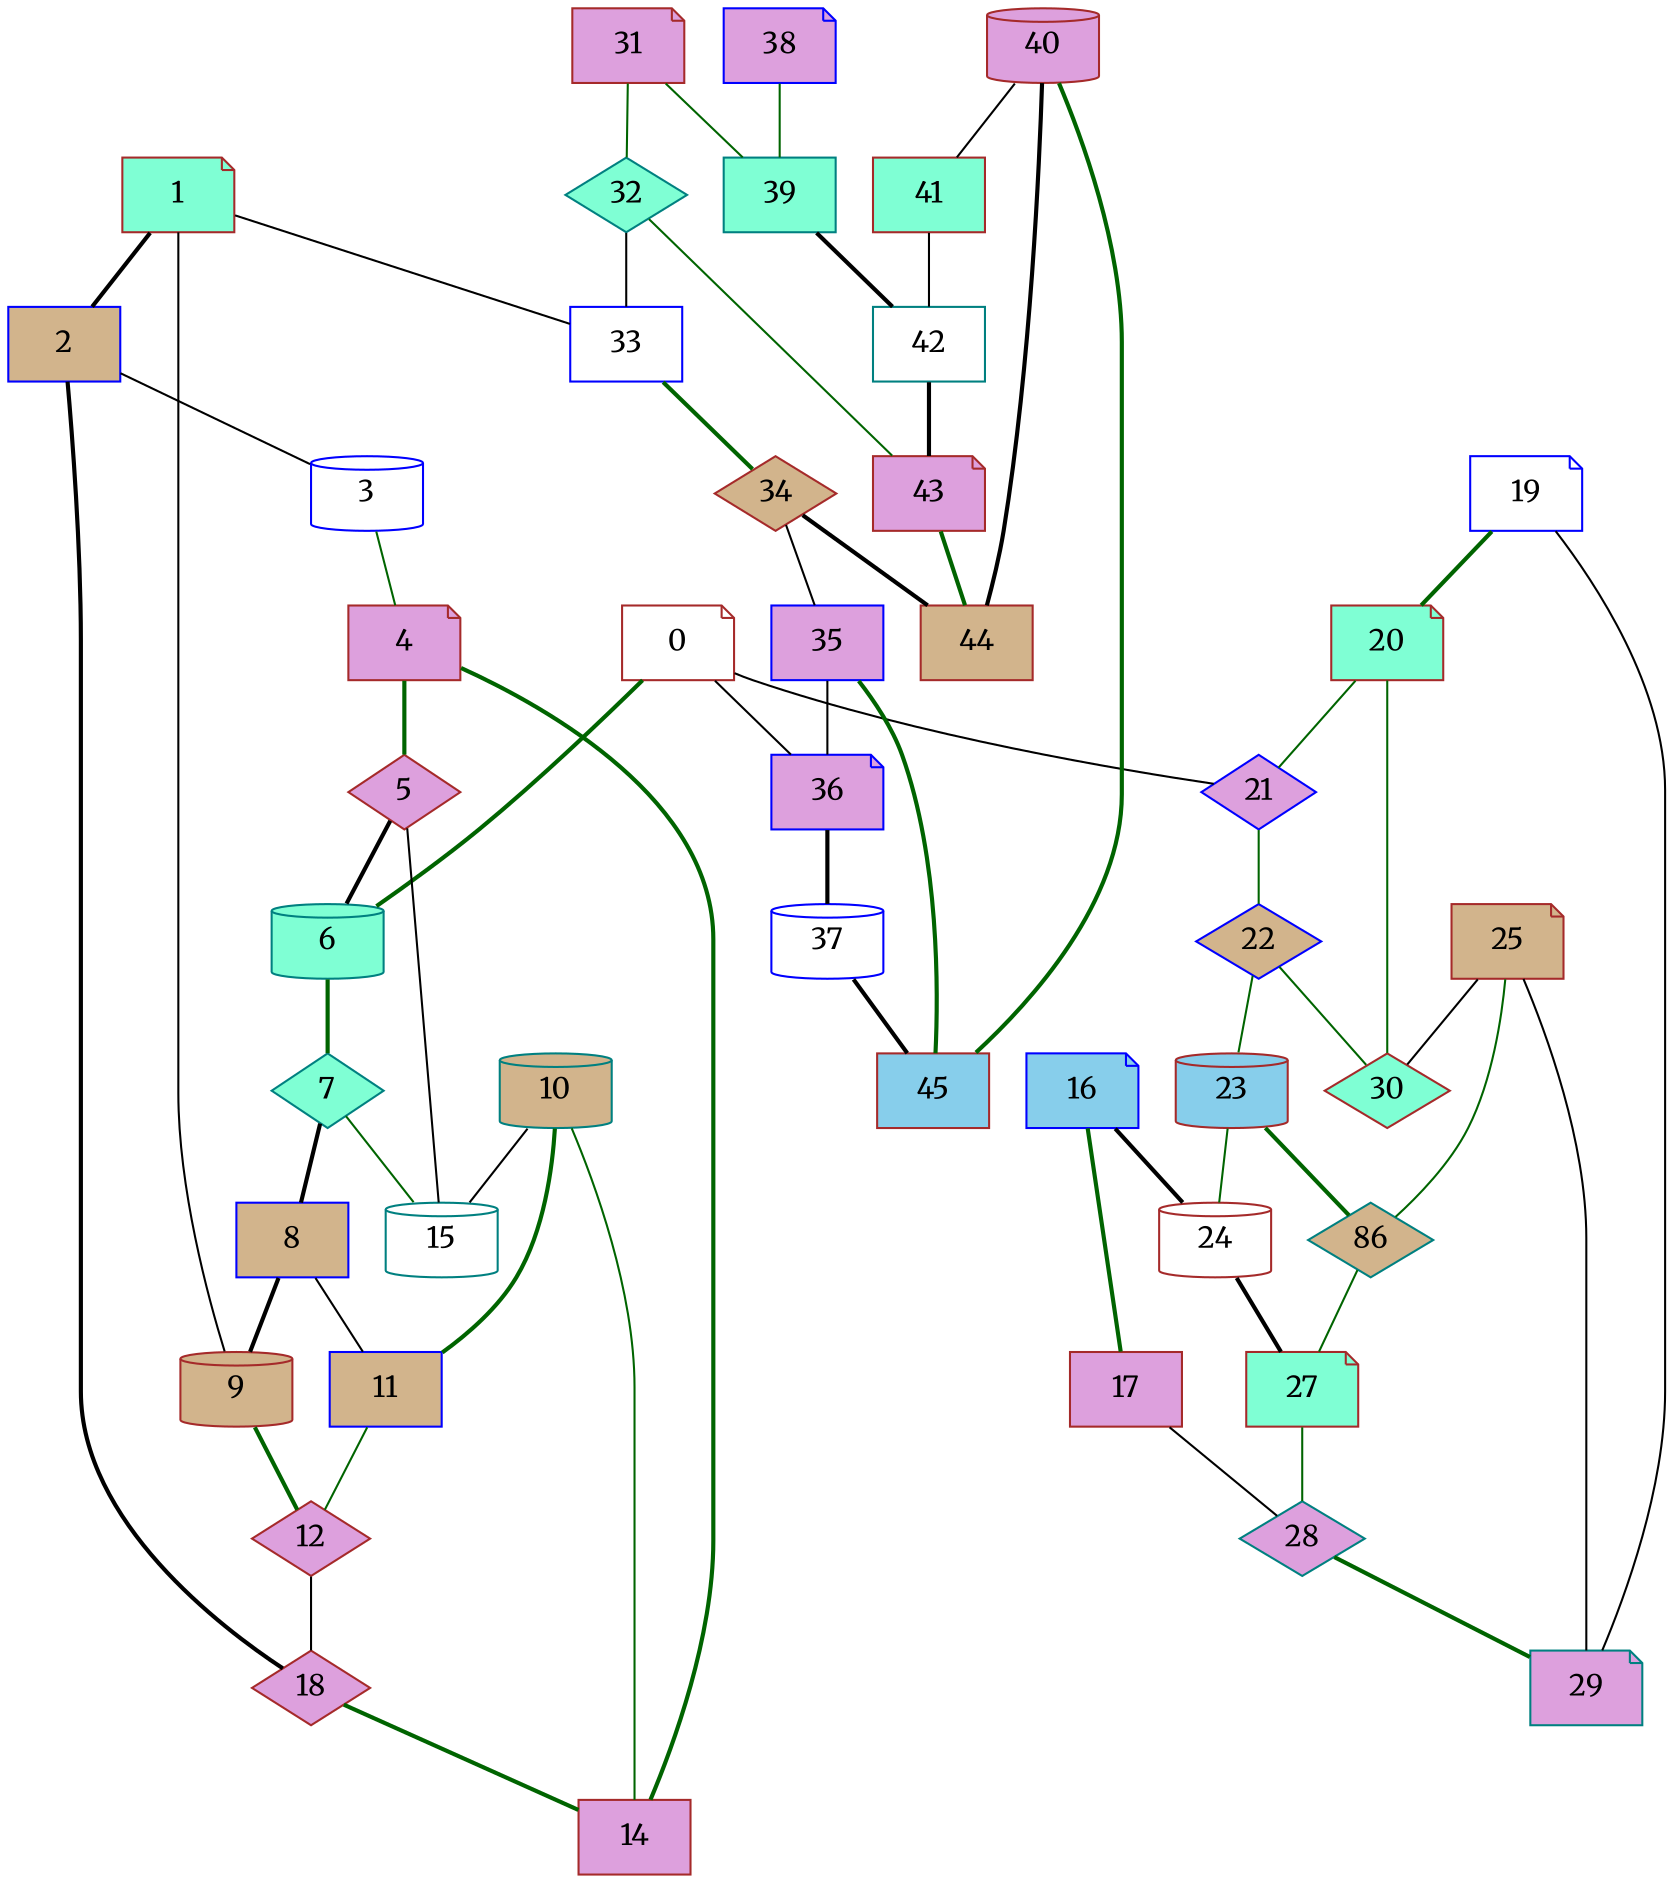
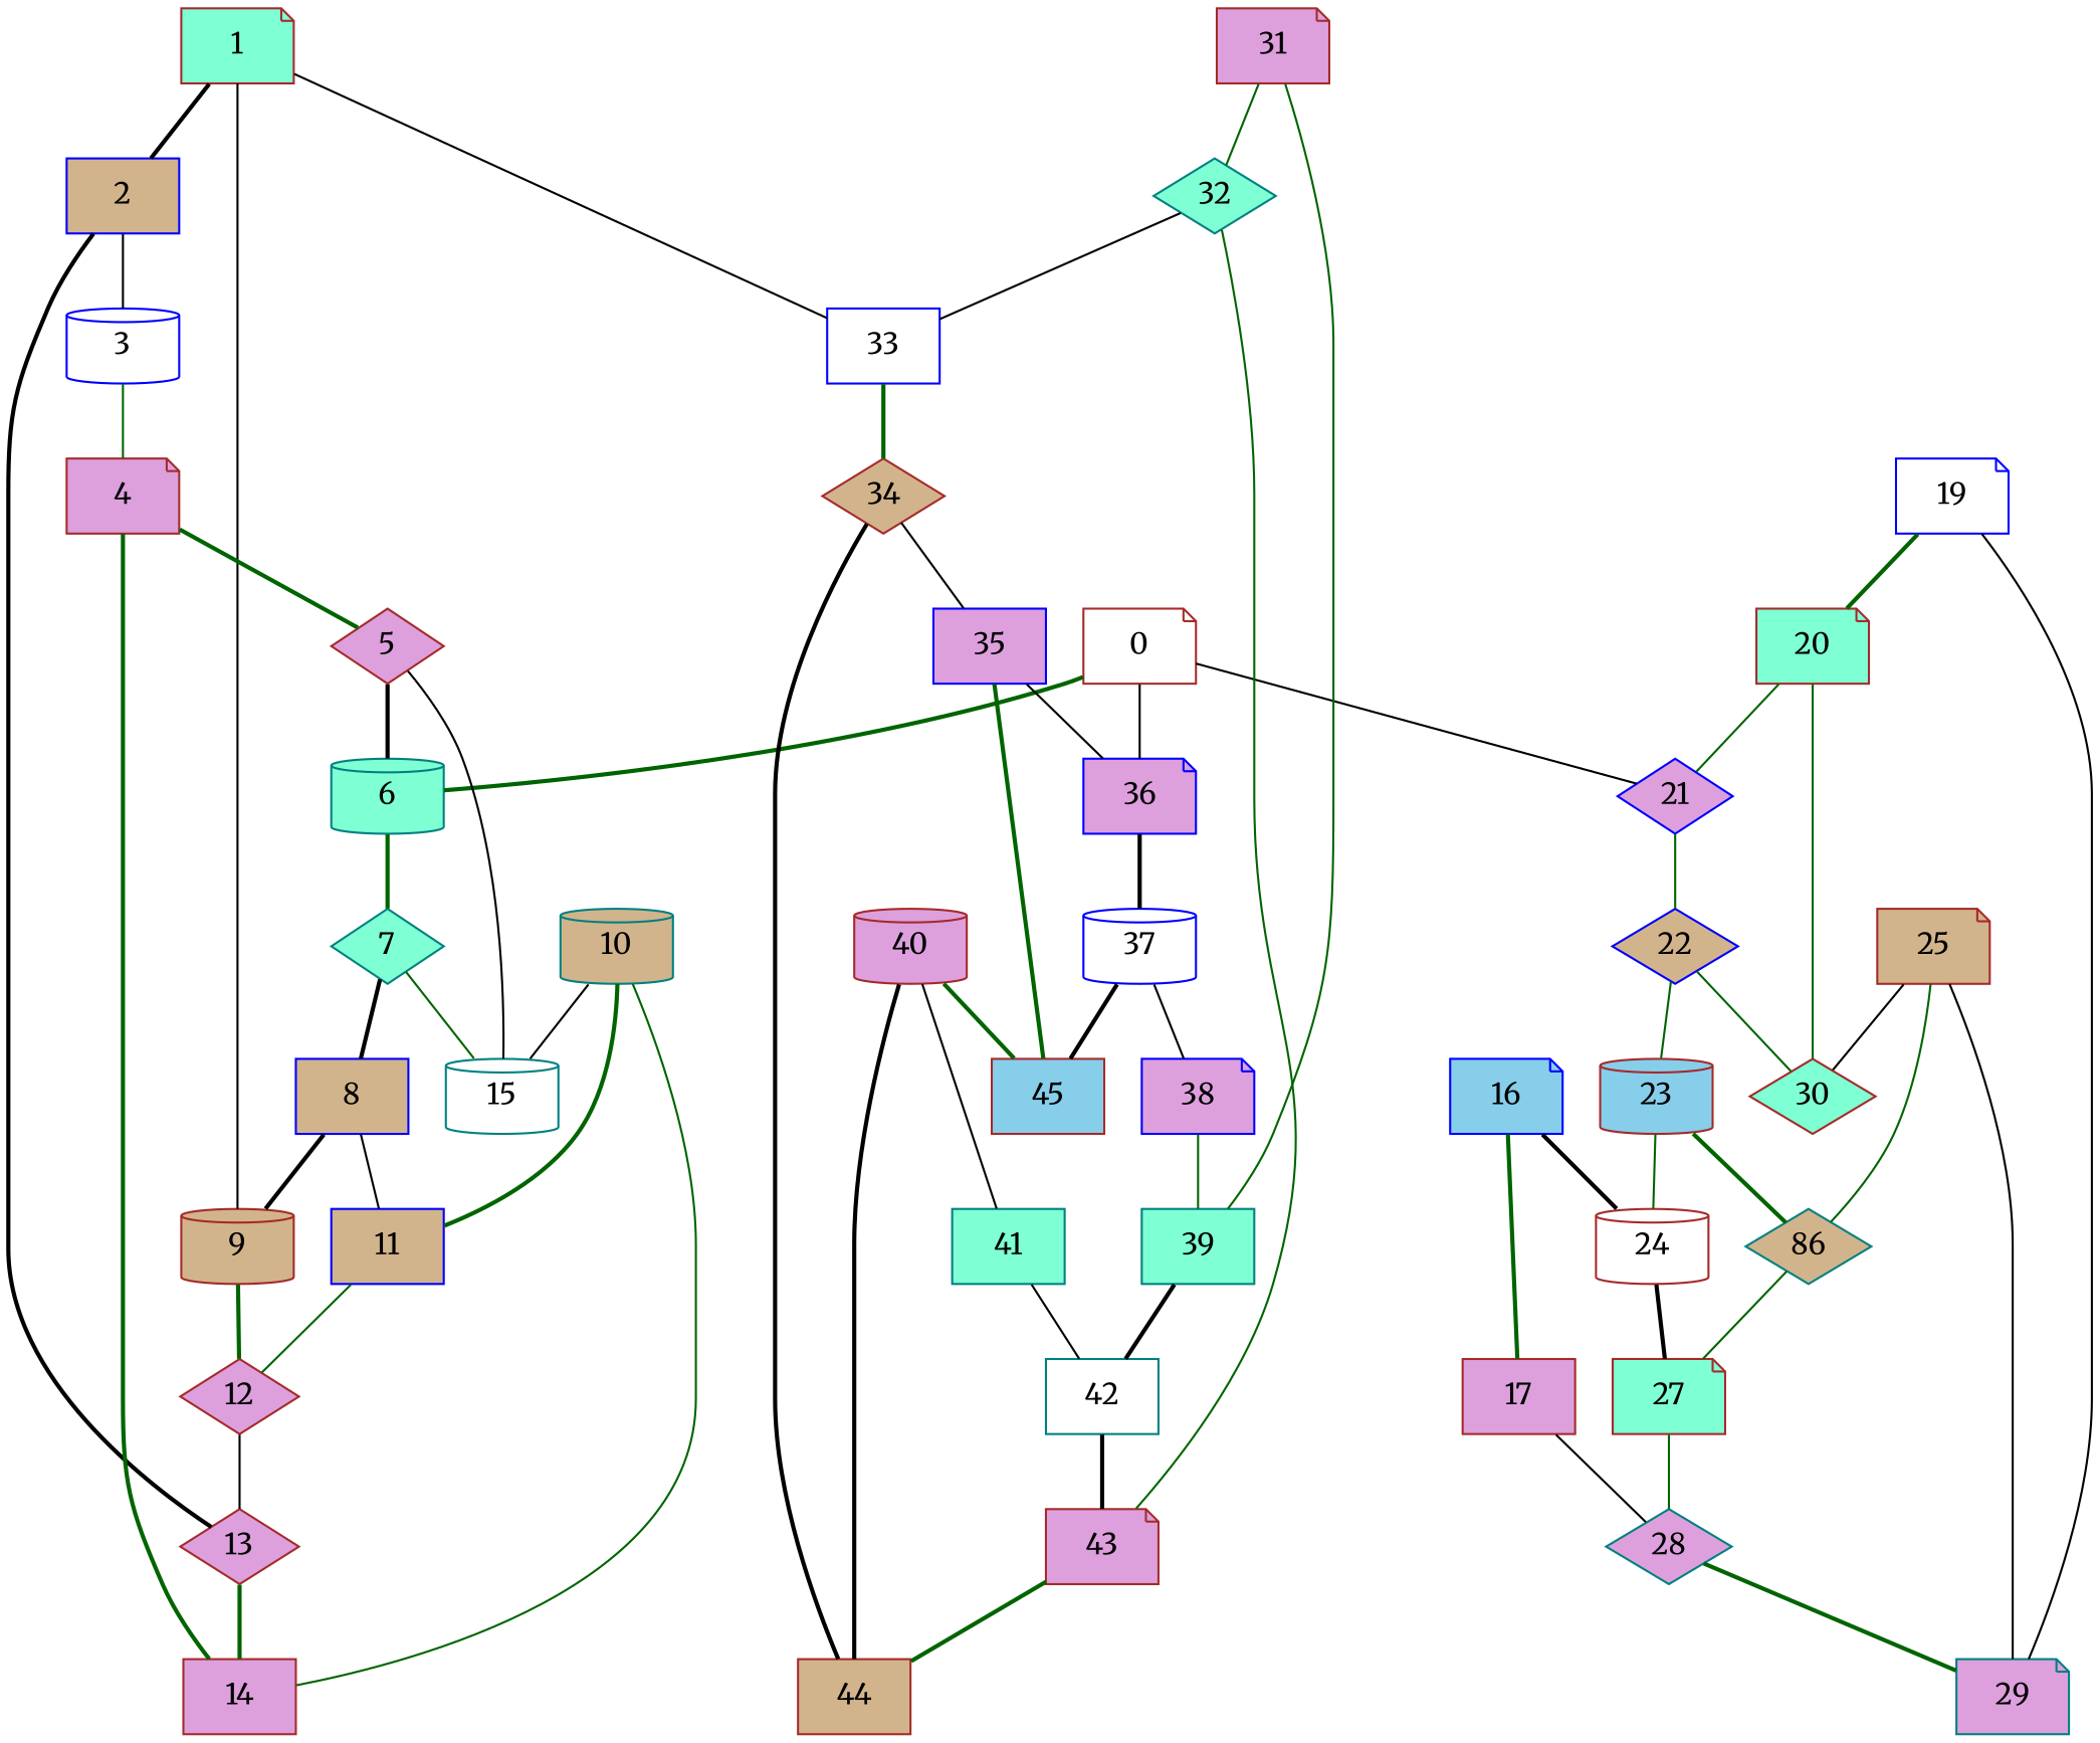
  graph {
    fontname=Merriweather
    node [color=brown fillcolor=plum fontname=Merriweather shape=note style=filled]
    edge [color=darkgreen fontname=Merriweather style=solid]
    0 [fillcolor=white]
    6 [color=teal fillcolor=aquamarine shape=cylinder]
    21 [color=blue shape=diamond]
    36 [color=blue]
    7 [color=teal fillcolor=aquamarine shape=diamond]
    22 [color=blue fillcolor=tan shape=diamond]
    37 [color=blue fillcolor=white shape=cylinder]
    1 [fillcolor=aquamarine]
    2 [color=blue fillcolor=tan shape=box]
    9 [fillcolor=tan shape=cylinder]
    33 [color=blue fillcolor=white shape=box]
    3 [color=blue fillcolor=white shape=cylinder]
-   13 [shape=diamond label=18]
+   13 [shape=diamond]
    12 [shape=diamond]
    34 [fillcolor=tan shape=diamond]
    4
    14 [shape=box]
    5 [shape=diamond]
    16 [color=blue fillcolor=skyblue]
    17 [shape=box]
    24 [fillcolor=white shape=cylinder]
    15 [color=teal fillcolor=white shape=cylinder]
    8 [color=blue fillcolor=tan shape=box]
    11 [color=blue fillcolor=tan shape=box]
    10 [color=teal fillcolor=tan shape=cylinder]
    28 [color=teal shape=diamond]
    27 [fillcolor=aquamarine]
    29 [color=teal]
    19 [color=blue fillcolor=white]
    20 [fillcolor=aquamarine]
    32 [color=teal fillcolor=aquamarine shape=diamond]
    31
    39 [color=teal fillcolor=aquamarine shape=box]
    30 [fillcolor=aquamarine shape=diamond]
    23 [fillcolor=skyblue shape=cylinder]
    n36 [color=teal fillcolor=tan label=86 shape=diamond]
    25 [fillcolor=tan]
    43
    42 [color=teal fillcolor=white shape=box]
    44 [fillcolor=tan shape=box]
    35 [color=blue shape=box]
    45 [fillcolor=skyblue shape=box]
    38 [color=blue]
-   41 [fillcolor=aquamarine shape=box]
+   41 [color=teal fillcolor=aquamarine shape=box]
    40 [shape=cylinder]
    0 -- 6 [style=bold]
    0 -- 21 [color=black]
    0 -- 36 [color=black]
    6 -- 7 [style=bold]
    21 -- 22
    36 -- 37 [color=black style=bold]
    7 -- 15
    7 -- 8 [color=black style=bold]
    22 -- 30
    22 -- 23
    37 -- 45 [color=black style=bold]
+   37 -- 38 [color=black]
    1 -- 2 [color=black style=bold]
    1 -- 9 [color=black]
    1 -- 33 [color=black]
    2 -- 3 [color=black]
    2 -- 13 [color=black style=bold]
    9 -- 12 [style=bold]
    33 -- 34 [style=bold]
    3 -- 4
    13 -- 14 [style=bold]
    12 -- 13 [color=black]
    34 -- 44 [color=black style=bold]
    34 -- 35 [color=black]
    4 -- 14 [style=bold]
    4 -- 5 [style=bold]
    5 -- 6 [color=black style=bold]
    5 -- 15 [color=black]
    16 -- 17 [style=bold]
    16 -- 24 [color=black style=bold]
    17 -- 28 [color=black]
    24 -- 27 [color=black style=bold]
    8 -- 9 [color=black style=bold]
    8 -- 11 [color=black]
    11 -- 12
    10 -- 14
    10 -- 15 [color=black]
    10 -- 11 [style=bold]
    28 -- 29 [style=bold]
    27 -- 28
    19 -- 29 [color=black]
    19 -- 20 [style=bold]
    20 -- 21
    20 -- 30
    32 -- 33 [color=black]
    32 -- 43
    31 -- 32
    31 -- 39
    39 -- 42 [color=black style=bold]
    23 -- 24
    23 -- n36 [style=bold]
    n36 -- 27
    25 -- 29 [color=black]
    25 -- 30 [color=black]
    25 -- n36
    43 -- 44 [style=bold]
    42 -- 43 [color=black style=bold]
    35 -- 36 [color=black]
    35 -- 45 [style=bold]
    38 -- 39
    41 -- 42 [color=black]
    40 -- 44 [color=black style=bold]
    40 -- 45 [style=bold]
    40 -- 41 [color=black]
  }
